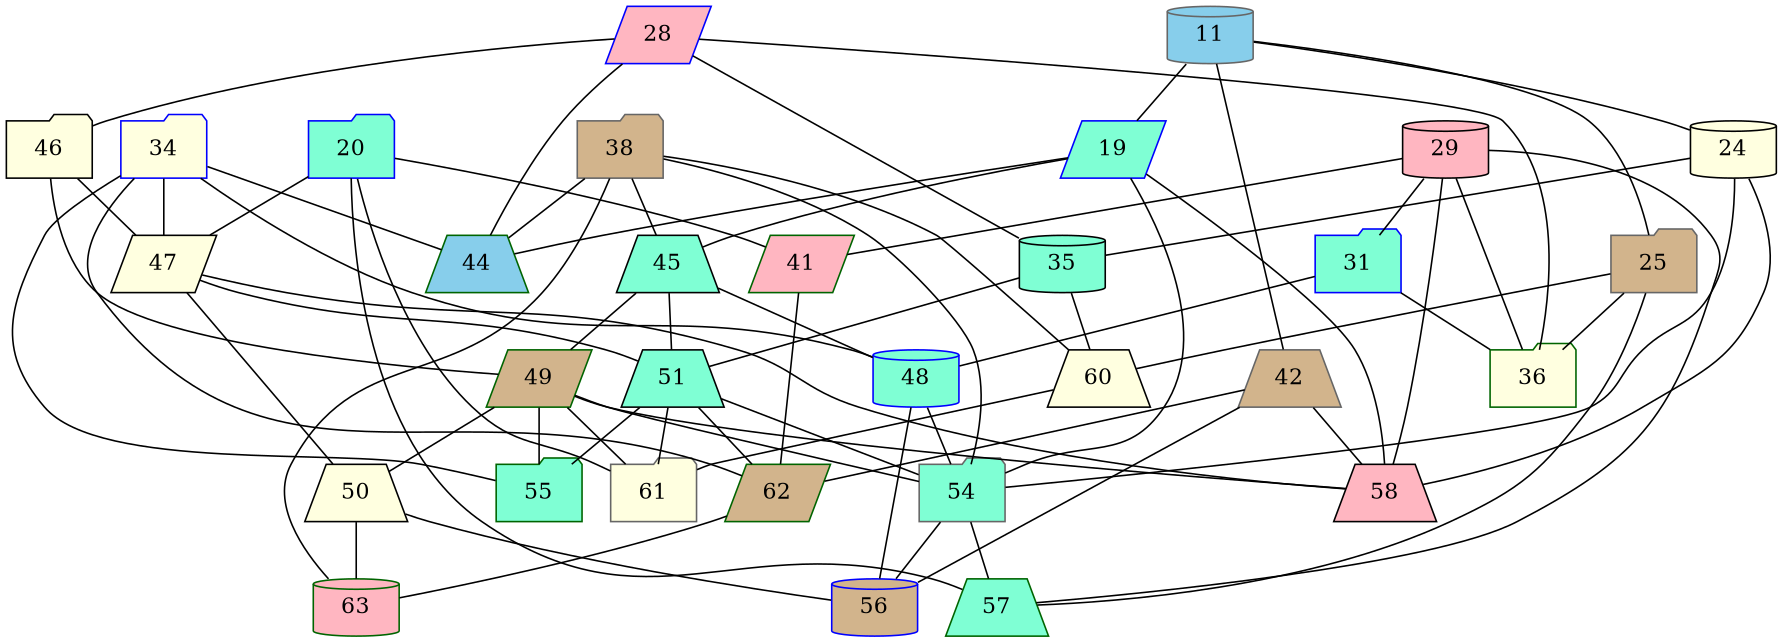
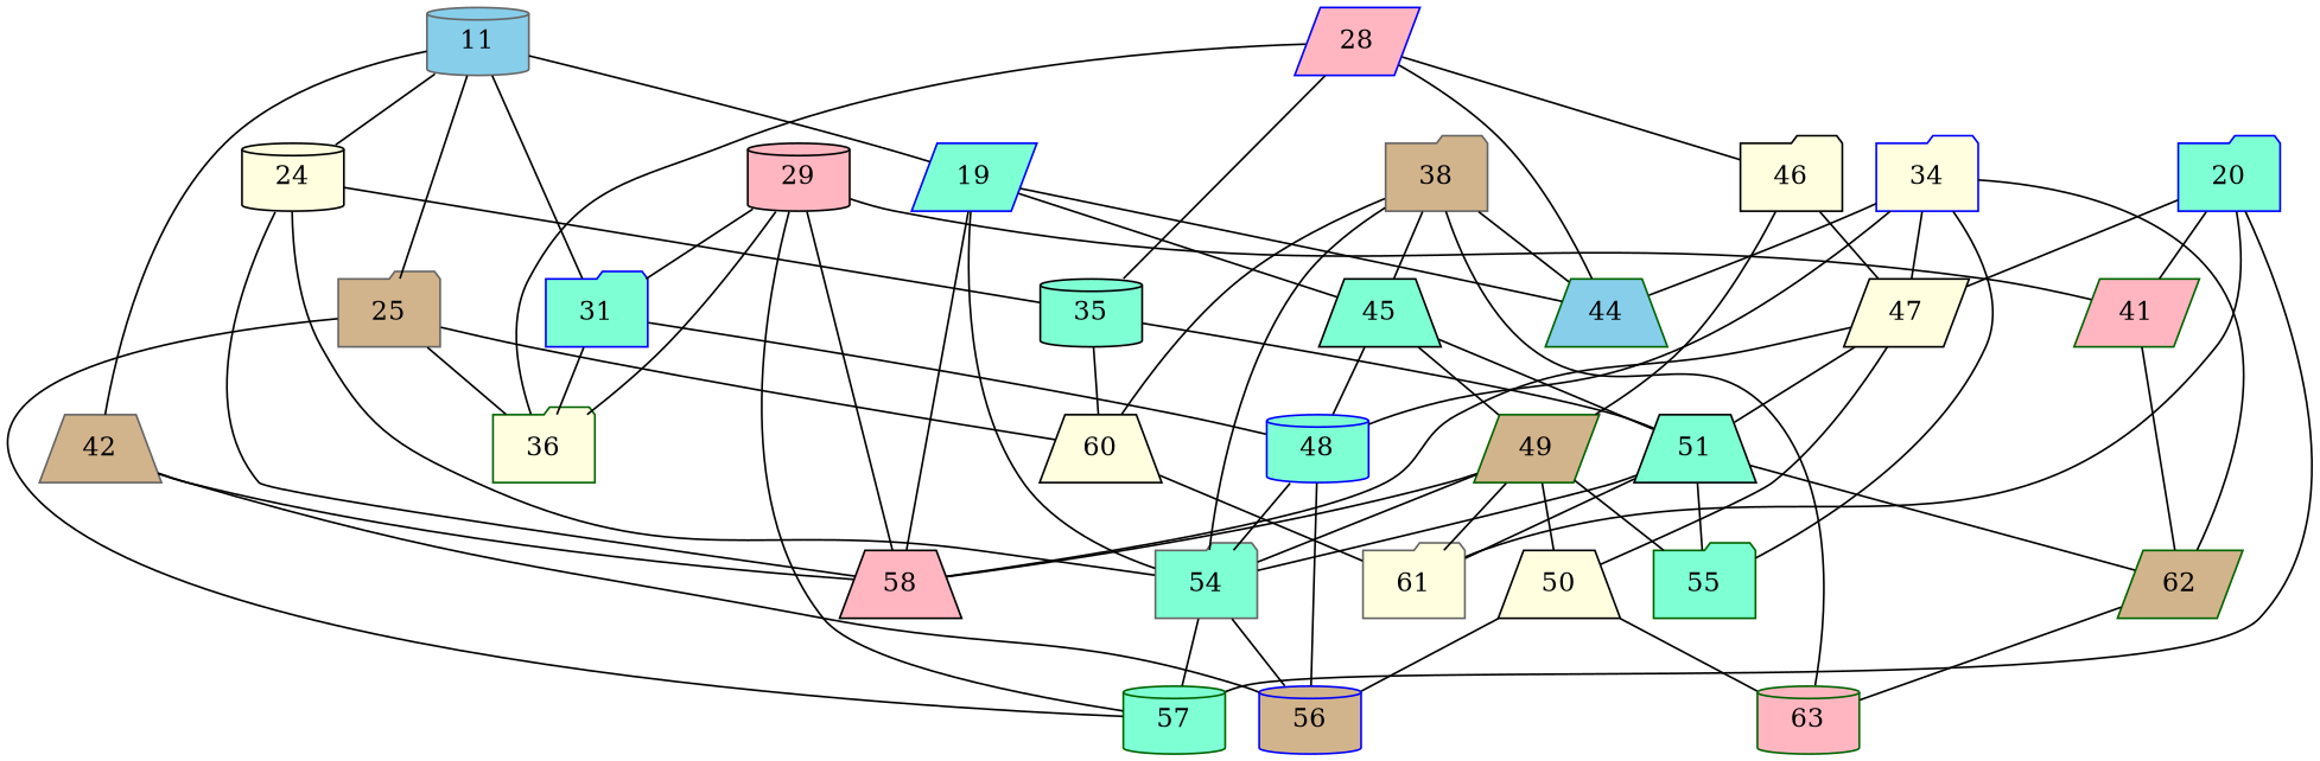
  graph {
    node [color=black fillcolor=aquamarine shape=folder style=filled]
    11 [color=gray40 fillcolor=skyblue shape=cylinder super="+7"]
    19 [color=blue shape=parallelogram super="+4"]
    24 [fillcolor=lightyellow shape=cylinder]
    25 [color=gray40 fillcolor=tan]
    31 [color=blue]
    42 [color=gray40 fillcolor=tan shape=trapezium]
    44 [color=darkgreen fillcolor=skyblue shape=trapezium]
    45 [shape=trapezium super="+5+21"]
    54 [color=gray40 super="+8+32"]
    58 [fillcolor=lightpink shape=trapezium super="+14+17"]
    35 [shape=cylinder]
-   57 [color=darkgreen shape=trapezium super="+33"]
+   57 [color=darkgreen shape=cylinder super="+33"]
    36 [color=darkgreen fillcolor=lightyellow]
    60 [fillcolor=lightyellow shape=trapezium]
    48 [color=blue shape=cylinder super="+23"]
    62 [color=darkgreen fillcolor=tan shape=parallelogram super="+59+52"]
    56 [color=blue fillcolor=tan shape=cylinder super="+37"]
    51 [shape=trapezium super="+43+15"]
    49 [color=darkgreen fillcolor=tan shape=parallelogram super="+18+12"]
    20 [color=blue super="+1"]
    41 [color=darkgreen fillcolor=lightpink shape=parallelogram]
    47 [fillcolor=lightyellow shape=parallelogram super="+40"]
    61 [color=gray40 fillcolor=lightyellow]
    50 [fillcolor=lightyellow shape=trapezium super="+2"]
    28 [color=blue fillcolor=lightpink shape=parallelogram]
    46 [fillcolor=lightyellow]
    29 [fillcolor=lightpink shape=cylinder super="+22"]
    34 [color=blue fillcolor=lightyellow super="+27+13"]
    55 [color=darkgreen]
    63 [color=darkgreen fillcolor=lightpink shape=cylinder super="+53"]
    38 [color=gray40 fillcolor=tan super="+30"]
    11 -- 19 [weight=2]
    11 -- 24
    11 -- 25
+   11 -- 31
    11 -- 42
    19 -- 44
    19 -- 45
    19 -- 54
    19 -- 58
    24 -- 54
    24 -- 58
    24 -- 35
    25 -- 57
    25 -- 36
    25 -- 60
    31 -- 36
    31 -- 48
    42 -- 58
-   42 -- 62
    42 -- 56
    45 -- 48
    45 -- 51 [weight=2]
    45 -- 49 [weight=3]
    54 -- 57
    54 -- 56
    35 -- 60
    35 -- 51
    60 -- 61
    48 -- 54 [weight=2]
    48 -- 56 [weight=2]
    62 -- 63 [weight=2]
    51 -- 54 [weight=2]
    51 -- 62
    51 -- 61
    51 -- 55 [weight=2]
    49 -- 54
    49 -- 58 [weight=2]
    49 -- 61
    49 -- 50
    49 -- 55
    20 -- 57 [weight=2]
    20 -- 41 [weight=2]
    20 -- 47
    20 -- 61
    41 -- 62
    47 -- 58
    47 -- 51
    47 -- 50
    50 -- 56 [weight=2]
    50 -- 63 [weight=2]
    28 -- 44
    28 -- 35
    28 -- 36
    28 -- 46
    46 -- 49
    46 -- 47 [weight=2]
    29 -- 31
    29 -- 58 [weight=2]
    29 -- 57
    29 -- 36
    29 -- 41
    34 -- 44
    34 -- 48 [weight=2]
    34 -- 62 [weight=3]
    34 -- 47 [weight=2]
    34 -- 55
    38 -- 44
    38 -- 45
    38 -- 54
    38 -- 60
    38 -- 63 [weight=2]
  }
